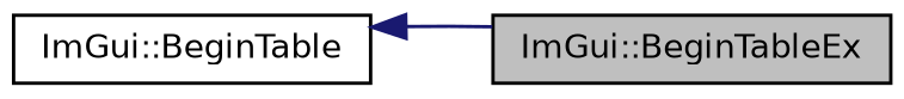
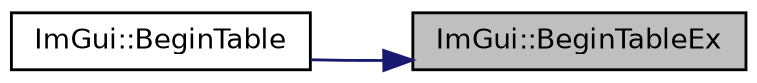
  digraph {
    rankdir=RL
    node [color=black fontname=Helvetica fontsize=10 shape=record style=filled]
    n1 [fillcolor=grey75 fontcolor=black height=0.2 label="ImGui::BeginTableEx" width=0.4]
    n2 [fillcolor=white height=0.2 label="ImGui::BeginTable" width=0.4]
-   n2 -> n1 [color=midnightblue dir=back fontname=Helvetica fontsize=10 labelfontname=Helvetica labelfontsize=10 style=solid]
+   n1 -> n2 [color=midnightblue dir=back fontname=Helvetica fontsize=10 labelfontname=Helvetica labelfontsize=10 style=solid]
  }
